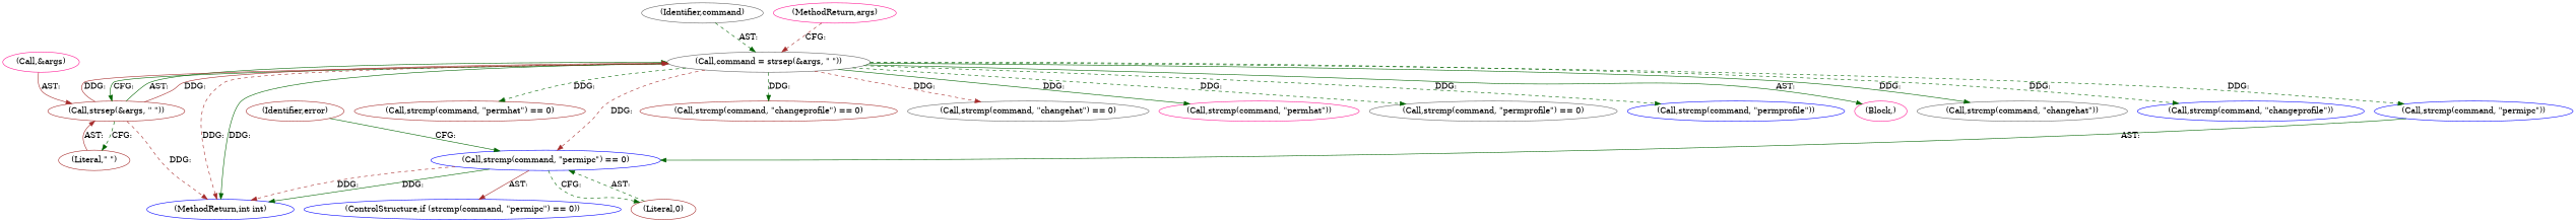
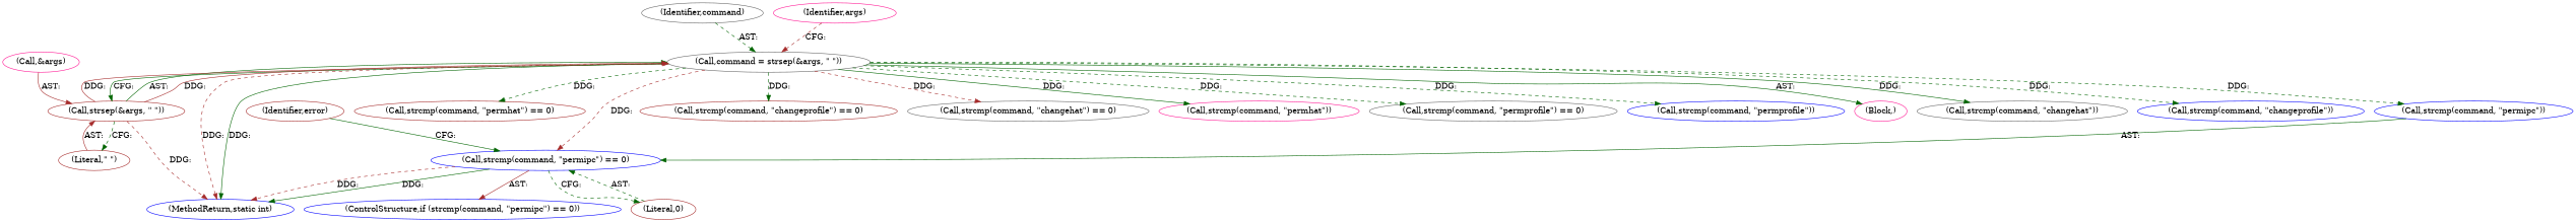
  digraph {
    node [color=blue]
    edge [color=darkgreen style=dashed]
    n1 [label="(Call,strcmp(command, \"permipc\") == 0)"]
    n2 [color=brown label="(Literal,0)"]
    n3 [label="(ControlStructure,if (strcmp(command, \"permipc\") == 0))"]
-   n4 [label="(MethodReturn,int int)"]
+   n4 [label="(MethodReturn,static int)"]
    n5 [color=gray40 label="(Call,command = strsep(&args, \" \"))"]
    n6 [color=brown label="(Call,strsep(&args, \" \"))"]
    n7 [color=brown label="(Call,strcmp(command, \"permhat\") == 0)"]
    n8 [label="(Call,strcmp(command, \"permipc\"))"]
    n9 [color=brown label="(Call,strcmp(command, \"changeprofile\") == 0)"]
    n10 [color=gray40 label="(Call,strcmp(command, \"changehat\") == 0)"]
    n11 [color=deeppink label="(Call,strcmp(command, \"permhat\"))"]
    n12 [color=gray40 label="(Call,strcmp(command, \"permprofile\") == 0)"]
    n13 [label="(Call,strcmp(command, \"permprofile\"))"]
    n14 [color=deeppink label="(Block,)"]
    n15 [color=gray40 label="(Call,strcmp(command, \"changehat\"))"]
    n16 [label="(Call,strcmp(command, \"changeprofile\"))"]
    n17 [color=brown label="(Literal,\" \")"]
    n18 [color=gray40 label="(Identifier,command)"]
    n19 [color=deeppink label="(Call,&args)"]
    n20 [color=brown label="(Identifier,error)"]
-   n21 [color=deeppink label="(MethodReturn,args)"]
+   n21 [color=deeppink label="(Identifier,args)"]
    n1 -> n2 [label="CFG: "]
    n1 -> n3 [color=brown label="AST: " style=solid]
    n1 -> n4 [label="DDG: " style=solid]
    n1 -> n4 [color=brown label="DDG: "]
    n2 -> n1 [label="AST: "]
    n5 -> n1 [color=brown label="DDG: "]
    n5 -> n4 [color=brown label="DDG: "]
    n5 -> n4 [label="DDG: " style=solid]
    n5 -> n6 [label="CFG: " style=solid]
    n5 -> n7 [label="DDG: "]
    n5 -> n8 [label="DDG: "]
    n5 -> n9 [label="DDG: "]
    n5 -> n10 [color=brown label="DDG: "]
    n5 -> n11 [label="DDG: " style=solid]
    n5 -> n12 [label="DDG: "]
    n5 -> n13 [label="DDG: "]
    n5 -> n14 [label="AST: " style=solid]
    n5 -> n15 [label="DDG: " style=solid]
    n5 -> n16 [label="DDG: "]
    n6 -> n4 [color=brown label="DDG: "]
    n6 -> n5 [label="AST: " style=solid]
    n6 -> n5 [color=brown label="DDG: " style=solid]
    n6 -> n5 [color=brown label="DDG: " style=solid]
    n6 -> n17 [label="CFG: "]
    n8 -> n1 [label="AST: " style=solid]
    n17 -> n6 [color=brown label="AST: " style=solid]
    n18 -> n5 [label="AST: "]
    n19 -> n6 [color=brown label="AST: " style=solid]
    n20 -> n1 [label="CFG: " style=solid]
    n21 -> n5 [color=brown label="CFG: "]
  }
